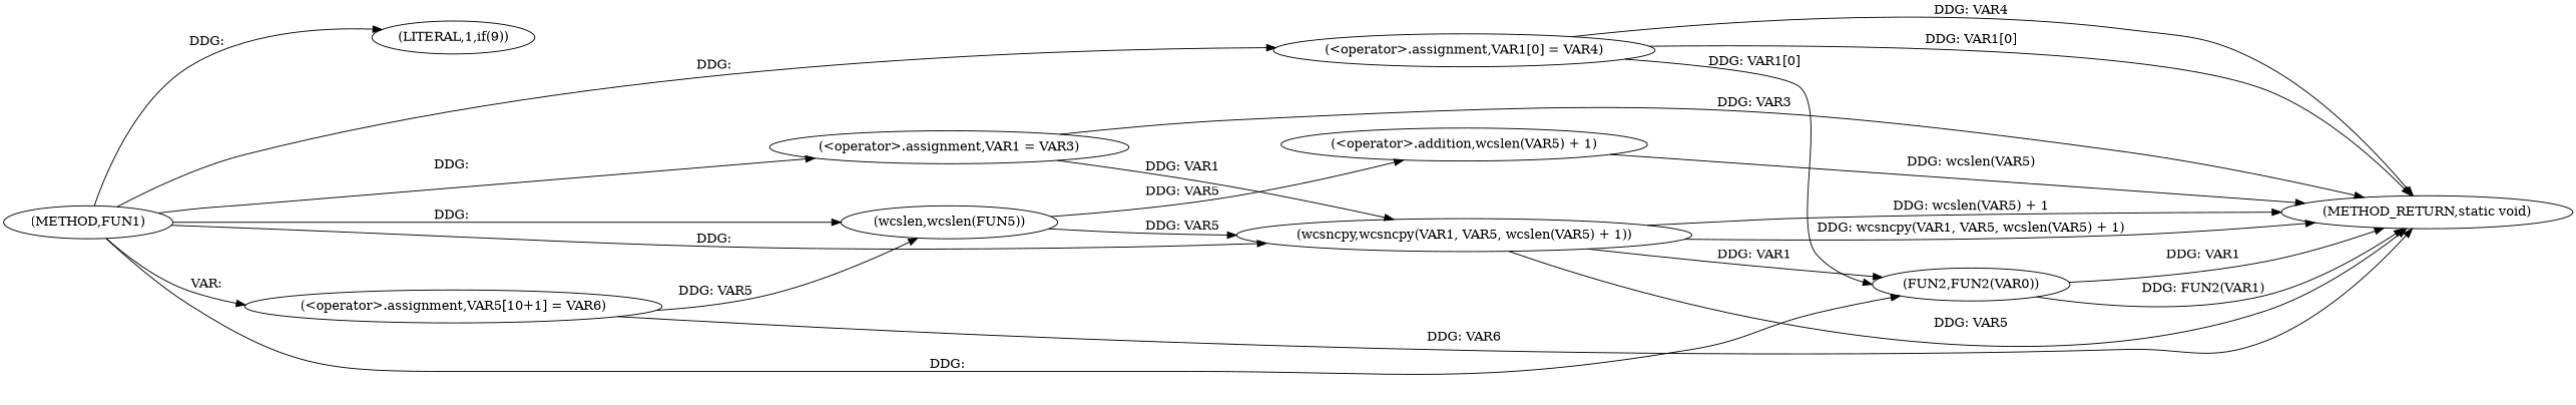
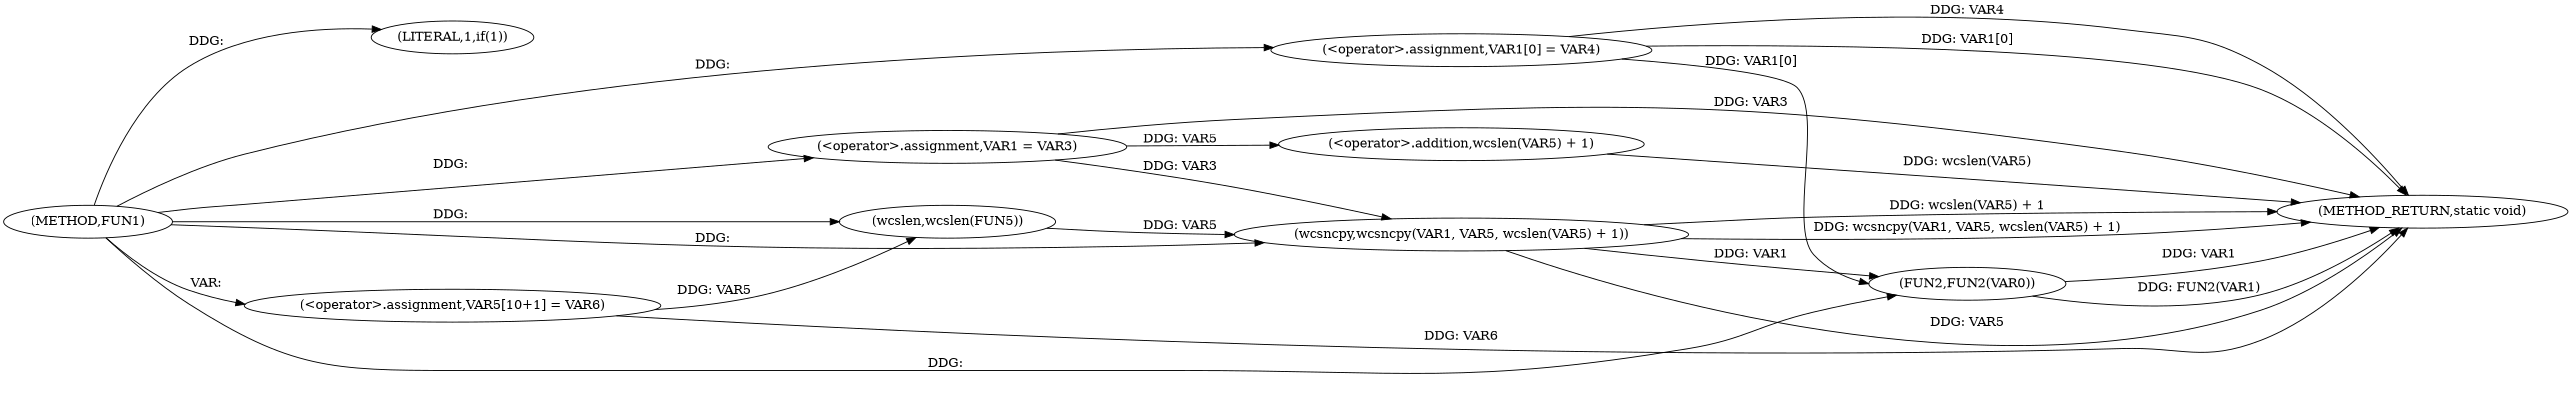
  digraph {
    rankdir=LR
    n1 [label="(METHOD,FUN1)"]
-   n2 [label="(LITERAL,1,if(9))"]
+   n2 [label="(LITERAL,1,if(1))"]
    n3 [label="(<operator>.assignment,VAR1 = VAR3)"]
    n4 [label="(<operator>.assignment,VAR1[0] = VAR4)"]
    n5 [label="(<operator>.assignment,VAR5[10+1] = VAR6)"]
    n6 [label="(wcsncpy,wcsncpy(VAR1, VAR5, wcslen(VAR5) + 1))"]
    n7 [label="(wcslen,wcslen(FUN5))"]
    n8 [label="(FUN2,FUN2(VAR0))"]
    n9 [label="(METHOD_RETURN,static void)"]
    n10 [label="(<operator>.addition,wcslen(VAR5) + 1)"]
    n1 -> n2 [label="DDG: "]
    n1 -> n3 [label="DDG: "]
    n1 -> n4 [label="DDG: "]
    n1 -> n5 [label="VAR: "]
    n1 -> n6 [label="DDG: "]
    n1 -> n7 [label="DDG: "]
    n1 -> n8 [label="DDG: "]
-   n3 -> n6 [label="DDG: VAR1"]
+   n3 -> n6 [label="DDG: VAR3"]
    n3 -> n9 [label="DDG: VAR3"]
    n4 -> n8 [label="DDG: VAR1[0]"]
    n4 -> n9 [label="DDG: VAR1[0]"]
    n4 -> n9 [label="DDG: VAR4"]
    n5 -> n7 [label="DDG: VAR5"]
    n5 -> n9 [label="DDG: VAR6"]
    n6 -> n8 [label="DDG: VAR1"]
    n6 -> n9 [label="DDG: VAR5"]
    n6 -> n9 [label="DDG: wcslen(VAR5) + 1"]
    n6 -> n9 [label="DDG: wcsncpy(VAR1, VAR5, wcslen(VAR5) + 1)"]
    n7 -> n6 [label="DDG: VAR5"]
-   n7 -> n10 [label="DDG: VAR5"]
+   n3 -> n10 [label="DDG: VAR5"]
    n8 -> n9 [label="DDG: VAR1"]
    n8 -> n9 [label="DDG: FUN2(VAR1)"]
    n10 -> n9 [label="DDG: wcslen(VAR5)"]
  }
